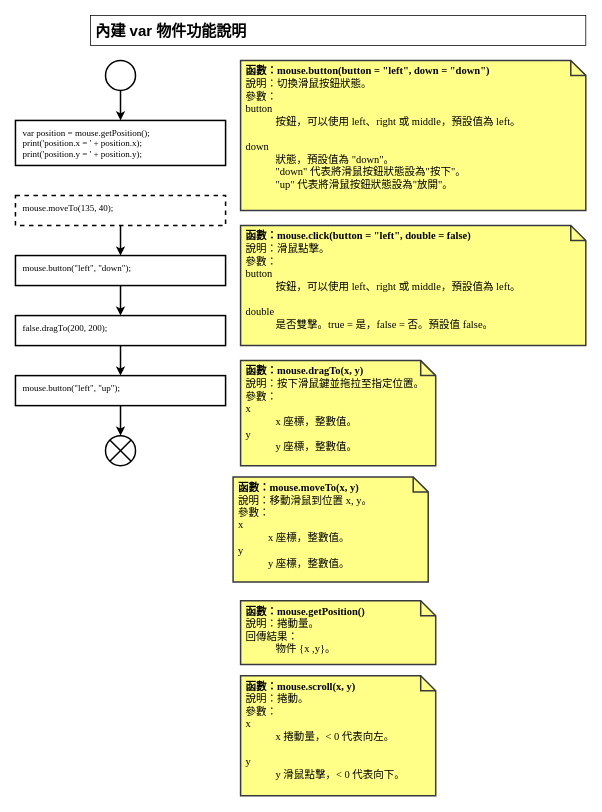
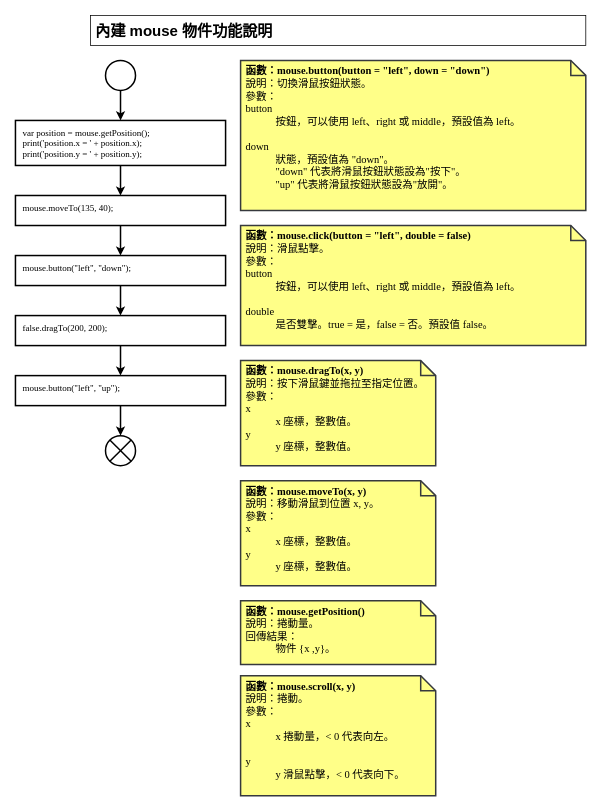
  <mxCell id="0" />
  <mxCell id="1" parent="0" />
  <mxCell id="2" style="edgeStyle=orthogonalEdgeStyle;rounded=1;sketch=0;orthogonalLoop=1;jettySize=auto;html=1;fontFamily=Courier New;fontSize=12;strokeWidth=2;entryX=0.5;entryY=0;entryDx=0;entryDy=0;entryPerimeter=0;exitX=0.5;exitY=1;exitDx=0;exitDy=0;" parent="1" source="3" target="5" edge="1"><mxGeometry relative="1" as="geometry"><mxPoint x="150" y="20" as="sourcePoint" /><mxPoint x="150" y="80" as="targetPoint" /></mxGeometry></mxCell>
  <mxCell id="3" value="" style="ellipse;fontStyle=0;fontSize=12;sketch=0;rounded=1;align=left;fontFamily=Iosevka Fixed;strokeWidth=2;shadow=0;html=0;" parent="1" vertex="1"><mxGeometry x="140" y="80" width="40" height="40" as="geometry" /></mxCell>
+ <mxCell id="4" style="edgeStyle=orthogonalEdgeStyle;rounded=0;orthogonalLoop=1;jettySize=auto;html=1;entryX=0.5;entryY=0;entryDx=0;entryDy=0;strokeWidth=2;fontFamily=Iosevka Fixed;fontStyle=0" parent="1" source="5" target="10" edge="1"><mxGeometry relative="1" as="geometry" /></mxCell>
  <mxCell id="5" value="var position = mouse.getPosition();&#10;print('position.x = ' + position.x);&#10;print('position.y = ' + position.y);" style="fontSize=12;fontStyle=0;sketch=0;rounded=0;fontFamily=Iosevka Fixed;align=left;strokeWidth=2;arcSize=7;shadow=0;html=0;spacingLeft=5;verticalAlign=top;spacingTop=0;spacing=5;" parent="1" vertex="1"><mxGeometry x="20" y="160" width="280" height="60" as="geometry" /></mxCell>
  <mxCell id="6" value="" style="shape=sumEllipse;perimeter=ellipsePerimeter;backgroundOutline=1;fontStyle=0;fontSize=16;sketch=0;rounded=1;fontFamily=Iosevka Fixed;align=left;strokeWidth=2;shadow=0;html=0;" parent="1" vertex="1"><mxGeometry x="140" y="580" width="40" height="40" as="geometry" /></mxCell>
- <mxCell id="7" value="內建 var 物件功能說明" style="text;html=1;strokeColor=default;fillColor=none;align=left;verticalAlign=middle;whiteSpace=wrap;rounded=0;spacingLeft=5;strokeWidth=1;fontSize=20;movable=1;resizable=1;rotatable=1;deletable=1;editable=1;connectable=1;fontStyle=1" parent="1" vertex="1"><mxGeometry x="120" y="20" width="660" height="40" as="geometry" /></mxCell>
+ <mxCell id="7" value="內建 mouse 物件功能說明" style="text;html=1;strokeColor=default;fillColor=none;align=left;verticalAlign=middle;whiteSpace=wrap;rounded=0;spacingLeft=5;strokeWidth=1;fontSize=20;movable=1;resizable=1;rotatable=1;deletable=1;editable=1;connectable=1;fontStyle=1" parent="1" vertex="1"><mxGeometry x="120" y="20" width="660" height="40" as="geometry" /></mxCell>
  <mxCell id="8" value="&lt;font style=&quot;font-size: 14px;&quot;&gt;&lt;b style=&quot;&quot;&gt;&lt;font style=&quot;font-size: 14px;&quot;&gt;函數：mouse.getPosition()&lt;/font&gt;&lt;/b&gt;&lt;br&gt;說明：捲動量&lt;/font&gt;&lt;span style=&quot;background-color: initial;&quot;&gt;&lt;font style=&quot;font-size: 14px;&quot;&gt;。&lt;br&gt;回傳結果：&lt;br&gt;&lt;/font&gt;&lt;/span&gt;&lt;blockquote style=&quot;margin: 0 0 0 40px; border: none; padding: 0px;&quot;&gt;&lt;span style=&quot;background-color: initial;&quot;&gt;&lt;font style=&quot;font-size: 14px;&quot;&gt;物件 {x ,y}。&lt;/font&gt;&lt;/span&gt;&lt;/blockquote&gt;" style="shape=note;strokeWidth=2;fontSize=14;size=20;whiteSpace=wrap;html=1;fillColor=#ffff88;strokeColor=#36393d;align=left;spacingLeft=5;verticalAlign=top;fontFamily=Tahoma;" parent="1" vertex="1"><mxGeometry x="320" y="800" width="260" height="85" as="geometry" /></mxCell>
  <mxCell id="9" style="edgeStyle=orthogonalEdgeStyle;rounded=0;orthogonalLoop=1;jettySize=auto;html=1;entryX=0.5;entryY=0;entryDx=0;entryDy=0;fontFamily=Iosevka Fixed;strokeWidth=2;fontStyle=0" parent="1" source="10" target="13" edge="1"><mxGeometry relative="1" as="geometry" /></mxCell>
- <mxCell id="10" value="mouse.moveTo(135, 40);" style="fontSize=12;fontStyle=0;sketch=0;rounded=0;fontFamily=Iosevka Fixed;align=left;strokeWidth=2;arcSize=7;shadow=0;html=0;spacingLeft=5;verticalAlign=top;spacingTop=0;spacing=5;dashed=1;" parent="1" vertex="1"><mxGeometry x="20" y="260" width="280" height="40" as="geometry" /></mxCell>
- <mxCell id="11" value="&lt;font style=&quot;font-size: 14px;&quot;&gt;&lt;b style=&quot;&quot;&gt;&lt;font style=&quot;font-size: 14px;&quot;&gt;函數：mouse.moveTo(x, y)&lt;/font&gt;&lt;/b&gt;&lt;br&gt;說明：移動滑鼠到位置 x, y。&lt;br&gt;參數：&lt;br&gt;x&lt;br&gt;&lt;/font&gt;&lt;blockquote style=&quot;margin: 0px 0px 0px 40px; border: none; padding: 0px;&quot;&gt;&lt;font style=&quot;font-size: 14px;&quot;&gt;&lt;span style=&quot;background-color: initial;&quot;&gt;x 座標，整數值。&lt;/span&gt;&lt;br&gt;&lt;/font&gt;&lt;/blockquote&gt;&lt;blockquote style=&quot;margin: 0px 0px 0px 40px; border: none; padding: 0px;&quot;&gt;&lt;/blockquote&gt;&lt;font style=&quot;font-size: 14px;&quot;&gt;&lt;span style=&quot;background-color: initial;&quot;&gt;y&lt;/span&gt;&lt;br&gt;&lt;/font&gt;&lt;blockquote style=&quot;margin: 0px 0px 0px 40px; border: none; padding: 0px;&quot;&gt;&lt;span style=&quot;background-color: initial;&quot;&gt;&lt;font style=&quot;font-size: 14px;&quot;&gt;y 座標，整數值。&lt;/font&gt;&lt;/span&gt;&lt;/blockquote&gt;&lt;blockquote style=&quot;margin: 0px 0px 0px 40px; border: none; padding: 0px;&quot;&gt;&lt;br&gt;&lt;/blockquote&gt;" style="shape=note;strokeWidth=2;fontSize=14;size=20;whiteSpace=wrap;html=1;fillColor=#ffff88;strokeColor=#36393d;align=left;spacingLeft=5;verticalAlign=top;fontFamily=Tahoma;" parent="1" vertex="1"><mxGeometry x="310" y="635" width="260" height="140" as="geometry" /></mxCell>
+ <mxCell id="10" value="mouse.moveTo(135, 40);" style="fontSize=12;fontStyle=0;sketch=0;rounded=0;fontFamily=Iosevka Fixed;align=left;strokeWidth=2;arcSize=7;shadow=0;html=0;spacingLeft=5;verticalAlign=top;spacingTop=0;spacing=5;" parent="1" vertex="1"><mxGeometry x="20" y="260" width="280" height="40" as="geometry" /></mxCell>
+ <mxCell id="11" value="&lt;font style=&quot;font-size: 14px;&quot;&gt;&lt;b style=&quot;&quot;&gt;&lt;font style=&quot;font-size: 14px;&quot;&gt;函數：mouse.moveTo(x, y)&lt;/font&gt;&lt;/b&gt;&lt;br&gt;說明：移動滑鼠到位置 x, y。&lt;br&gt;參數：&lt;br&gt;x&lt;br&gt;&lt;/font&gt;&lt;blockquote style=&quot;margin: 0px 0px 0px 40px; border: none; padding: 0px;&quot;&gt;&lt;font style=&quot;font-size: 14px;&quot;&gt;&lt;span style=&quot;background-color: initial;&quot;&gt;x 座標，整數值。&lt;/span&gt;&lt;br&gt;&lt;/font&gt;&lt;/blockquote&gt;&lt;blockquote style=&quot;margin: 0px 0px 0px 40px; border: none; padding: 0px;&quot;&gt;&lt;/blockquote&gt;&lt;font style=&quot;font-size: 14px;&quot;&gt;&lt;span style=&quot;background-color: initial;&quot;&gt;y&lt;/span&gt;&lt;br&gt;&lt;/font&gt;&lt;blockquote style=&quot;margin: 0px 0px 0px 40px; border: none; padding: 0px;&quot;&gt;&lt;span style=&quot;background-color: initial;&quot;&gt;&lt;font style=&quot;font-size: 14px;&quot;&gt;y 座標，整數值。&lt;/font&gt;&lt;/span&gt;&lt;/blockquote&gt;&lt;blockquote style=&quot;margin: 0px 0px 0px 40px; border: none; padding: 0px;&quot;&gt;&lt;br&gt;&lt;/blockquote&gt;" style="shape=note;strokeWidth=2;fontSize=14;size=20;whiteSpace=wrap;html=1;fillColor=#ffff88;strokeColor=#36393d;align=left;spacingLeft=5;verticalAlign=top;fontFamily=Tahoma;" parent="1" vertex="1"><mxGeometry x="320" y="640" width="260" height="140" as="geometry" /></mxCell>
  <mxCell id="12" style="edgeStyle=orthogonalEdgeStyle;rounded=0;orthogonalLoop=1;jettySize=auto;html=1;entryX=0.5;entryY=0;entryDx=0;entryDy=0;fontFamily=Iosevka Fixed;strokeWidth=2;" parent="1" source="13" target="18" edge="1"><mxGeometry relative="1" as="geometry" /></mxCell>
  <mxCell id="13" value="mouse.button(&quot;left&quot;, &quot;down&quot;);" style="fontSize=12;fontStyle=0;sketch=0;rounded=0;fontFamily=Iosevka Fixed;align=left;strokeWidth=2;arcSize=7;shadow=0;html=0;spacingLeft=5;verticalAlign=top;spacingTop=0;spacing=5;" parent="1" vertex="1"><mxGeometry x="20" y="340" width="280" height="40" as="geometry" /></mxCell>
  <mxCell id="14" style="edgeStyle=orthogonalEdgeStyle;rounded=0;orthogonalLoop=1;jettySize=auto;html=1;entryX=0.5;entryY=0;entryDx=0;entryDy=0;fontFamily=Tahoma;strokeWidth=2;" parent="1" source="15" target="6" edge="1"><mxGeometry relative="1" as="geometry" /></mxCell>
  <mxCell id="15" value="mouse.button(&quot;left&quot;, &quot;up&quot;);" style="fontSize=12;fontStyle=0;sketch=0;rounded=0;fontFamily=Iosevka Fixed;align=left;strokeWidth=2;arcSize=7;shadow=0;html=0;spacingLeft=5;verticalAlign=top;spacingTop=0;spacing=5;" parent="1" vertex="1"><mxGeometry x="20" y="500" width="280" height="40" as="geometry" /></mxCell>
  <mxCell id="16" value="&lt;font style=&quot;font-size: 14px;&quot;&gt;&lt;b style=&quot;&quot;&gt;函數：mouse.button(button = &quot;left&quot;,&amp;nbsp;&lt;/b&gt;&lt;b&gt;down = &quot;down&quot;&lt;/b&gt;&lt;b style=&quot;&quot;&gt;)&lt;/b&gt;&lt;br&gt;說明：切換滑鼠按鈕狀態。&lt;br&gt;參數：&lt;br&gt;&lt;span style=&quot;background-color: initial;&quot;&gt;button&lt;br&gt;&lt;/span&gt;&lt;blockquote style=&quot;margin: 0px 0px 0px 40px; border: none; padding: 0px;&quot;&gt;&lt;span style=&quot;background-color: initial;&quot;&gt;按鈕，可以使用 l&lt;/span&gt;eft、right 或 middle，預設值為 left。&lt;/blockquote&gt;&lt;blockquote style=&quot;margin: 0px 0px 0px 40px; border: none; padding: 0px;&quot;&gt;&lt;br&gt;&lt;/blockquote&gt;down&lt;br&gt;&lt;/font&gt;&lt;blockquote style=&quot;margin: 0px 0px 0px 40px; border: none; padding: 0px;&quot;&gt;&lt;font style=&quot;font-size: 14px;&quot;&gt;狀態，預設值為 &quot;down&quot;。&lt;/font&gt;&lt;/blockquote&gt;&lt;blockquote style=&quot;margin: 0px 0px 0px 40px; border: none; padding: 0px;&quot;&gt;&lt;font style=&quot;font-size: 14px;&quot;&gt;&lt;span style=&quot;background-color: initial;&quot;&gt;&quot;down&quot; 代表將滑鼠按鈕狀態設為&quot;按下&quot;。&lt;/span&gt;&lt;/font&gt;&lt;/blockquote&gt;&lt;blockquote style=&quot;margin: 0px 0px 0px 40px; border: none; padding: 0px;&quot;&gt;&lt;font style=&quot;font-size: 14px;&quot;&gt;&quot;up&quot; 代表將滑鼠按鈕狀態設為&quot;放開&quot;。&lt;/font&gt;&lt;/blockquote&gt;&lt;blockquote style=&quot;margin: 0px 0px 0px 40px; border: none; padding: 0px;&quot;&gt;&lt;/blockquote&gt;" style="shape=note;strokeWidth=2;fontSize=14;size=20;whiteSpace=wrap;html=1;fillColor=#ffff88;strokeColor=#36393d;align=left;spacingLeft=5;verticalAlign=top;fontFamily=Tahoma;" parent="1" vertex="1"><mxGeometry x="320" y="80" width="460" height="200" as="geometry" /></mxCell>
  <mxCell id="17" style="edgeStyle=orthogonalEdgeStyle;rounded=0;orthogonalLoop=1;jettySize=auto;html=1;entryX=0.5;entryY=0;entryDx=0;entryDy=0;fontFamily=Iosevka Fixed;strokeWidth=2;" parent="1" source="18" target="15" edge="1"><mxGeometry relative="1" as="geometry" /></mxCell>
  <mxCell id="18" value="false.dragTo(200, 200);" style="fontSize=12;fontStyle=0;sketch=0;rounded=0;fontFamily=Iosevka Fixed;align=left;strokeWidth=2;arcSize=7;shadow=0;html=0;spacingLeft=5;verticalAlign=top;spacingTop=0;spacing=5;" parent="1" vertex="1"><mxGeometry x="20" y="420" width="280" height="40" as="geometry" /></mxCell>
  <mxCell id="19" value="&lt;font style=&quot;font-size: 14px;&quot;&gt;&lt;font style=&quot;font-size: 14px;&quot;&gt;&lt;b style=&quot;&quot;&gt;函數：mouse.dragTo(x, y)&lt;/b&gt;&lt;br&gt;&lt;/font&gt;說明：按下滑鼠鍵並拖拉至指定位置。&lt;br&gt;參數：&lt;br&gt;x&lt;br&gt;&lt;/font&gt;&lt;blockquote style=&quot;margin: 0px 0px 0px 40px; border: none; padding: 0px;&quot;&gt;&lt;font style=&quot;font-size: 14px;&quot;&gt;&lt;span style=&quot;background-color: initial;&quot;&gt;x 座標，整數值。&lt;/span&gt;&lt;br&gt;&lt;/font&gt;&lt;/blockquote&gt;&lt;blockquote style=&quot;margin: 0px 0px 0px 40px; border: none; padding: 0px;&quot;&gt;&lt;/blockquote&gt;&lt;font style=&quot;font-size: 14px;&quot;&gt;&lt;span style=&quot;background-color: initial;&quot;&gt;y&lt;/span&gt;&lt;br&gt;&lt;/font&gt;&lt;blockquote style=&quot;margin: 0px 0px 0px 40px; border: none; padding: 0px;&quot;&gt;&lt;span style=&quot;background-color: initial;&quot;&gt;&lt;font style=&quot;font-size: 14px;&quot;&gt;y 座標，整數值。&lt;/font&gt;&lt;/span&gt;&lt;/blockquote&gt;&lt;blockquote style=&quot;margin: 0px 0px 0px 40px; border: none; padding: 0px;&quot;&gt;&lt;br&gt;&lt;/blockquote&gt;" style="shape=note;strokeWidth=2;fontSize=14;size=20;whiteSpace=wrap;html=1;fillColor=#ffff88;strokeColor=#36393d;align=left;spacingLeft=5;verticalAlign=top;fontFamily=Tahoma;" parent="1" vertex="1"><mxGeometry x="320" y="480" width="260" height="140" as="geometry" /></mxCell>
  <mxCell id="20" value="&lt;font style=&quot;font-size: 14px;&quot;&gt;&lt;b style=&quot;&quot;&gt;函數：mouse.click(button = &quot;left&quot;, double = false)&lt;/b&gt;&lt;br&gt;說明：滑鼠點擊。&lt;br&gt;參數：&lt;br&gt;&lt;/font&gt;&lt;blockquote style=&quot;margin: 0px 0px 0px 40px; border: none; padding: 0px;&quot;&gt;&lt;/blockquote&gt;&lt;span style=&quot;background-color: initial;&quot;&gt;&lt;font style=&quot;font-size: 14px;&quot;&gt;button&lt;br&gt;&lt;/font&gt;&lt;/span&gt;&lt;blockquote style=&quot;margin: 0px 0px 0px 40px; border: none; padding: 0px;&quot;&gt;&lt;font style=&quot;font-size: 14px;&quot;&gt;&lt;span style=&quot;background-color: initial;&quot;&gt;按鈕，可以使用 l&lt;/span&gt;eft、right 或 middle，預設值為 left。&lt;/font&gt;&lt;/blockquote&gt;&lt;blockquote style=&quot;margin: 0px 0px 0px 40px; border: none; padding: 0px;&quot;&gt;&lt;font style=&quot;font-size: 14px;&quot;&gt;&lt;br&gt;&lt;/font&gt;&lt;/blockquote&gt;&lt;font style=&quot;font-size: 14px;&quot;&gt;double&lt;br&gt;&lt;blockquote style=&quot;margin: 0 0 0 40px; border: none; padding: 0px;&quot;&gt;&lt;font style=&quot;font-size: 14px;&quot;&gt;是否雙擊。true = 是，false = 否。預設值 false。&lt;/font&gt;&lt;/blockquote&gt;&lt;/font&gt;" style="shape=note;strokeWidth=2;fontSize=14;size=20;whiteSpace=wrap;html=1;fillColor=#ffff88;strokeColor=#36393d;align=left;spacingLeft=5;verticalAlign=top;fontFamily=Tahoma;" parent="1" vertex="1"><mxGeometry x="320" y="300" width="460" height="160" as="geometry" /></mxCell>
  <mxCell id="21" value="&lt;font style=&quot;font-size: 14px;&quot;&gt;&lt;b style=&quot;&quot;&gt;函數：mouse.scroll(x, y)&lt;/b&gt;&lt;br&gt;說明：捲動。&lt;br&gt;參數：&lt;br&gt;&lt;/font&gt;&lt;blockquote style=&quot;margin: 0px 0px 0px 40px; border: none; padding: 0px;&quot;&gt;&lt;/blockquote&gt;&lt;span style=&quot;background-color: initial;&quot;&gt;&lt;font style=&quot;font-size: 14px;&quot;&gt;x&lt;br&gt;&lt;/font&gt;&lt;/span&gt;&lt;blockquote style=&quot;margin: 0px 0px 0px 40px; border: none; padding: 0px;&quot;&gt;&lt;font style=&quot;font-size: 14px;&quot;&gt;&lt;span style=&quot;background-color: initial;&quot;&gt;x 捲動量，&amp;lt; 0 代表向左。&lt;/span&gt;&lt;/font&gt;&lt;/blockquote&gt;&lt;blockquote style=&quot;margin: 0px 0px 0px 40px; border: none; padding: 0px;&quot;&gt;&lt;font style=&quot;font-size: 14px;&quot;&gt;&lt;br&gt;&lt;/font&gt;&lt;/blockquote&gt;&lt;font style=&quot;font-size: 14px;&quot;&gt;y&lt;br&gt;&lt;blockquote style=&quot;margin: 0 0 0 40px; border: none; padding: 0px;&quot;&gt;&lt;span style=&quot;background-color: initial;&quot;&gt;y 滑鼠點擊，&amp;lt; 0 代表向下。&lt;/span&gt;&lt;/blockquote&gt;&lt;/font&gt;" style="shape=note;strokeWidth=2;fontSize=14;size=20;whiteSpace=wrap;html=1;fillColor=#ffff88;strokeColor=#36393d;align=left;spacingLeft=5;verticalAlign=top;fontFamily=Tahoma;" parent="1" vertex="1"><mxGeometry x="320" y="900" width="260" height="160" as="geometry" /></mxCell>
